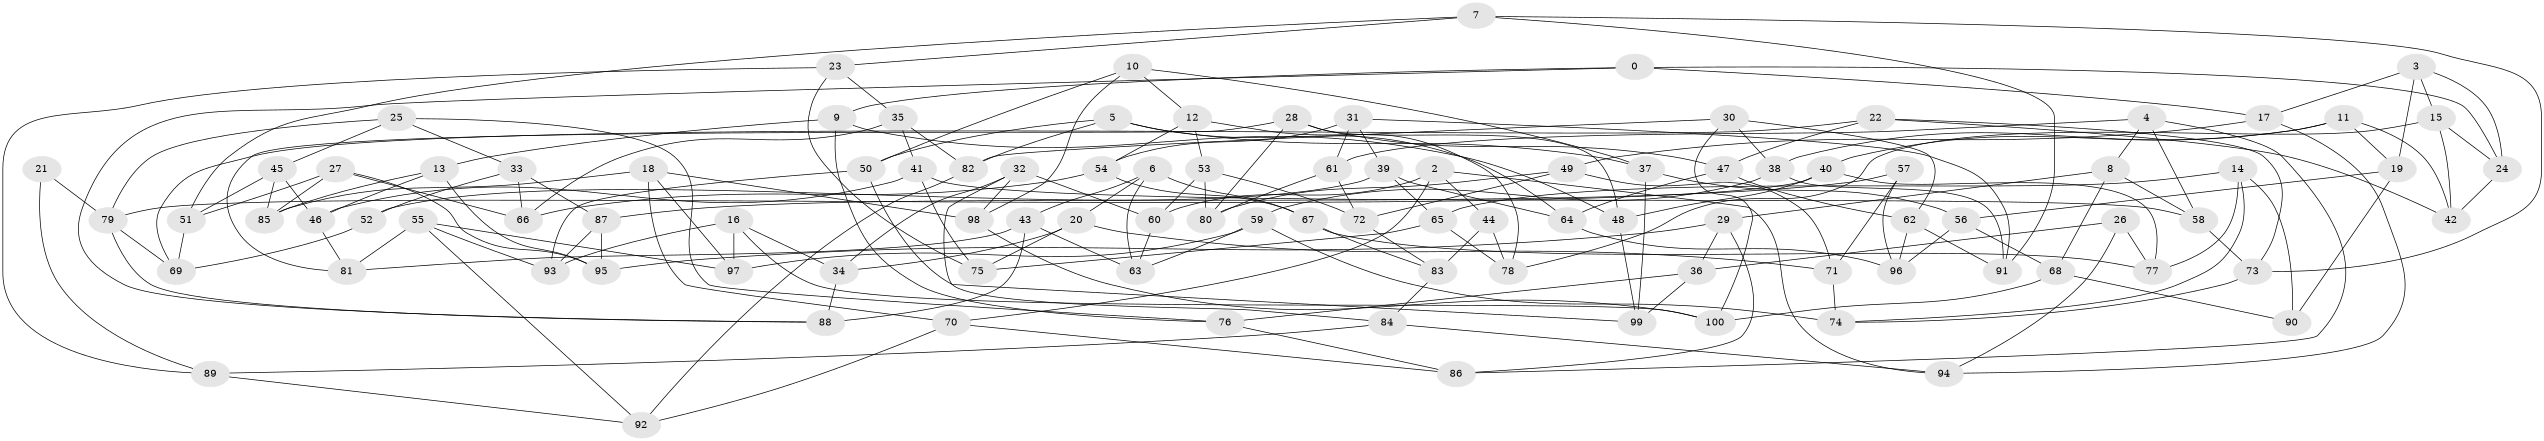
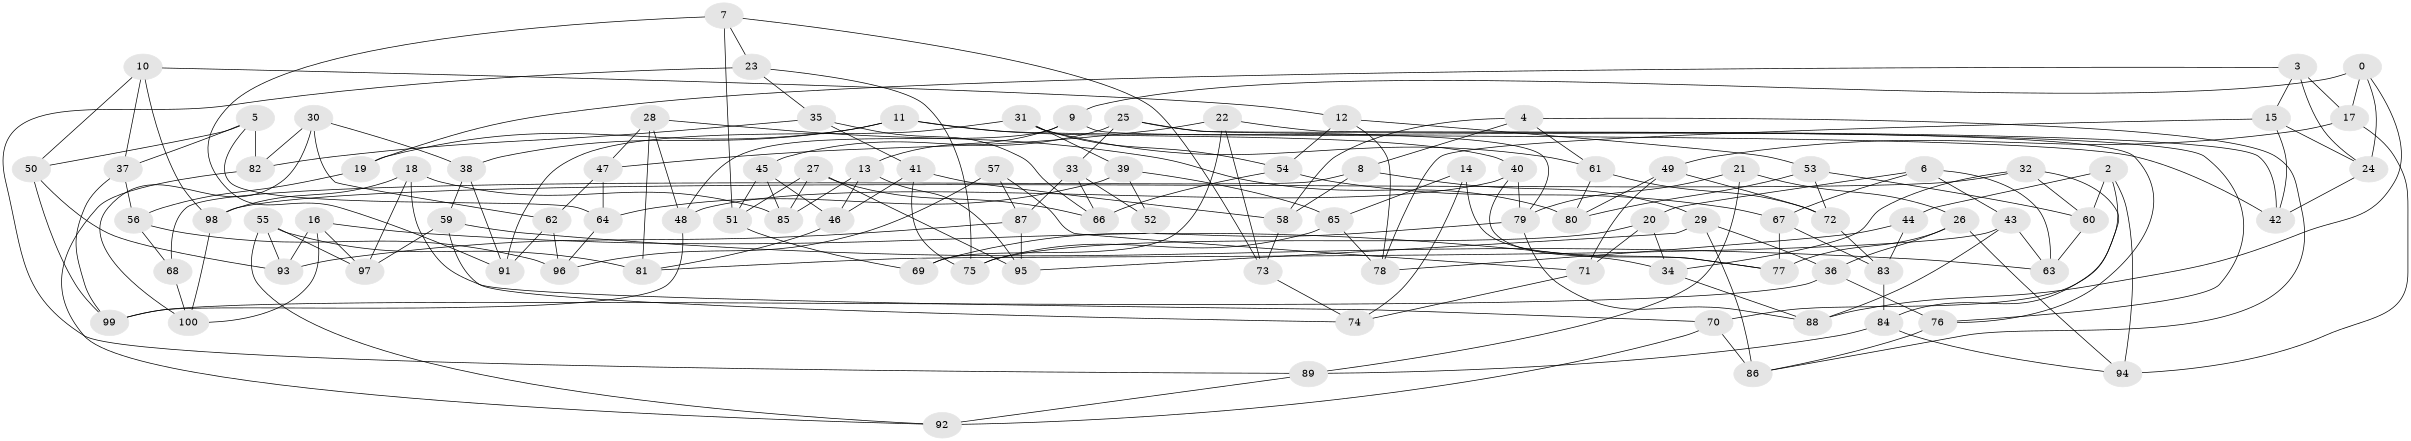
  graph {
    node [color=gray90 style=filled]
    n1 [label=0]
    9
    17
    24
    88
    13
    48
    76
    94
    49
    42
    2
    44
    60
    70
    78
    83
    63
    86
    92
    3
    15
    19
-   90
    56
    4
    8
    58
    61
    29
    68
    73
    80
    72
    5
    37
    50
    64
    82
    99
    93
    96
    6
    20
    43
    67
    34
    71
    75
    81
    77
    7
    23
    51
    91
    89
    35
    69
    74
    95
    36
    100
    46
    85
    10
    12
    98
    53
    54
    11
    38
    40
    59
    79
    66
    14
    65
    16
    97
    18
    21
    26
    22
    47
    62
    41
    25
    33
    45
    52
    87
    27
    28
    30
    31
    39
    32
    84
    57
    55
    n1 -- 9
    n1 -- 17
    n1 -- 24
    n1 -- 88
    9 -- 13
    9 -- 48
    9 -- 76
    17 -- 94
    17 -- 49
    24 -- 42
    13 -- 95
    13 -- 46
    13 -- 85
    48 -- 99
    76 -- 86
    49 -- 80
    49 -- 72
    49 -- 71
    2 -- 94
    2 -- 44
    2 -- 60
    2 -- 70
    44 -- 78
    44 -- 83
    60 -- 63
    70 -- 86
    70 -- 92
    83 -- 84
    3 -- 17
    3 -- 24
    3 -- 15
    3 -- 19
    15 -- 24
    15 -- 42
    15 -- 78
-   19 -- 90
    19 -- 56
    56 -- 68
    56 -- 96
    4 -- 86
    4 -- 8
    4 -- 58
    4 -- 61
    8 -- 58
    8 -- 29
    8 -- 68
    58 -- 73
    61 -- 80
    61 -- 72
    29 -- 86
    29 -- 95
    29 -- 36
-   68 -- 90
    68 -- 100
    73 -- 74
    72 -- 83
    5 -- 37
    5 -- 50
    5 -- 64
    5 -- 82
    37 -- 56
    37 -- 99
    50 -- 99
    50 -- 93
    64 -- 96
    82 -- 92
    6 -- 63
    6 -- 20
    6 -- 43
    6 -- 67
    20 -- 34
    20 -- 71
    20 -- 75
    43 -- 88
    43 -- 63
    43 -- 81
    67 -- 83
    67 -- 77
    34 -- 88
    71 -- 74
    7 -- 73
    7 -- 23
    7 -- 51
    7 -- 91
    23 -- 75
    23 -- 89
    23 -- 35
    51 -- 69
    89 -- 92
    35 -- 82
    35 -- 66
    35 -- 41
    36 -- 76
    36 -- 99
    46 -- 81
    10 -- 37
    10 -- 50
    10 -- 12
    10 -- 98
    12 -- 78
    12 -- 53
    12 -- 54
    98 -- 100
    53 -- 60
    53 -- 80
    53 -- 72
    54 -- 67
    54 -- 66
    11 -- 42
    11 -- 19
    11 -- 38
    11 -- 40
    38 -- 91
    38 -- 59
    40 -- 48
    40 -- 77
    40 -- 79
    59 -- 63
    59 -- 74
    59 -- 97
    79 -- 88
    79 -- 69
-   14 -- 90
    14 -- 77
    14 -- 74
    14 -- 65
    65 -- 78
    65 -- 75
    16 -- 93
    16 -- 34
    16 -- 100
    16 -- 97
    18 -- 70
    18 -- 85
    18 -- 98
    18 -- 97
    21 -- 89
    21 -- 79
+   21 -- 26
    26 -- 94
    26 -- 77
    26 -- 36
    22 -- 42
    22 -- 73
    22 -- 69
    22 -- 47
    47 -- 64
    47 -- 62
    62 -- 96
    62 -- 91
    41 -- 58
    41 -- 75
    41 -- 46
    25 -- 76
    25 -- 79
    25 -- 33
    25 -- 45
    33 -- 66
    33 -- 52
    33 -- 87
    45 -- 51
    45 -- 46
    45 -- 85
-   52 -- 69
    87 -- 93
    87 -- 95
    27 -- 51
    27 -- 95
    27 -- 85
    27 -- 66
    28 -- 48
    28 -- 80
    28 -- 81
    28 -- 47
    30 -- 82
    30 -- 100
    30 -- 38
    30 -- 62
    31 -- 61
    31 -- 91
    31 -- 54
    31 -- 39
    39 -- 64
    39 -- 65
    39 -- 52
    32 -- 60
    32 -- 34
    32 -- 98
    32 -- 84
    84 -- 94
    84 -- 89
    57 -- 96
    57 -- 71
    57 -- 87
    55 -- 92
    55 -- 93
    55 -- 81
    55 -- 97
  }
